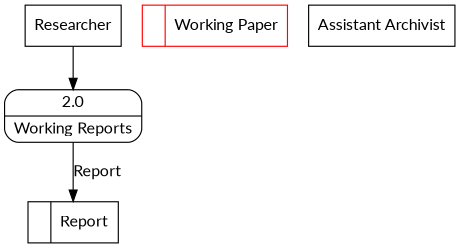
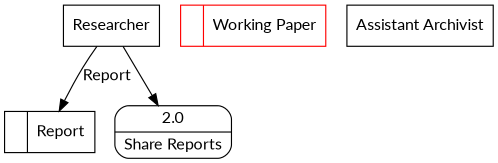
  digraph {
    fontname=Lato
    node [fontname=Lato shape=record]
    edge [fontname=Lato]
    n1 [color=black label="<f0>  |<f1> Report "]
    n2 [color=red label="<f0>  |<f1> Working Paper "]
    n3 [label="Assistant Archivist" shape=box]
    n4 [label=Researcher shape=box]
-   n5 [label="{<f0> 2.0|<f1> Working Reports }" shape=Mrecord]
+   n5 [label="{<f0> 2.0|<f1> Share Reports }" shape=Mrecord]
    n4 -> n5
-   n5 -> n1 [label=Report]
+   n4 -> n1 [label=Report]
  }
